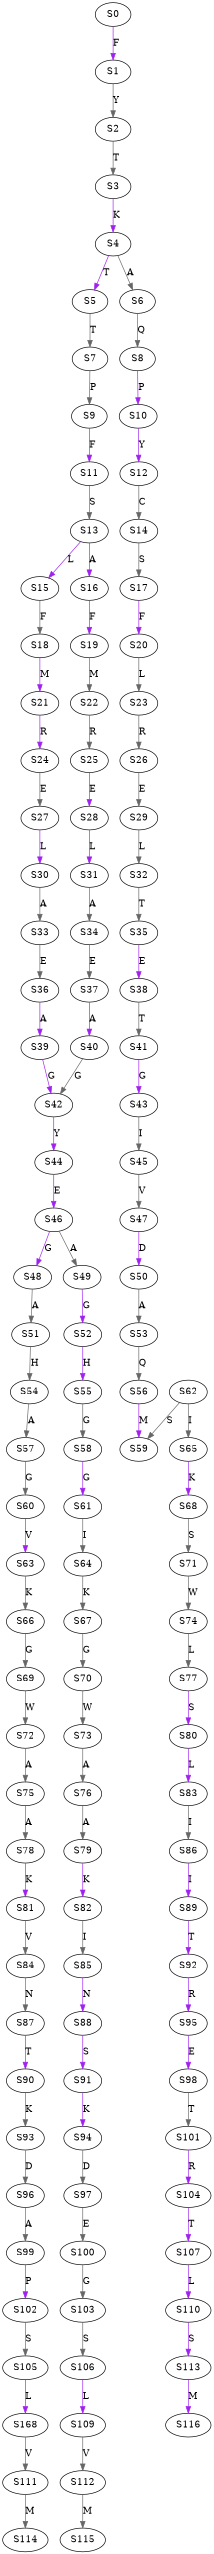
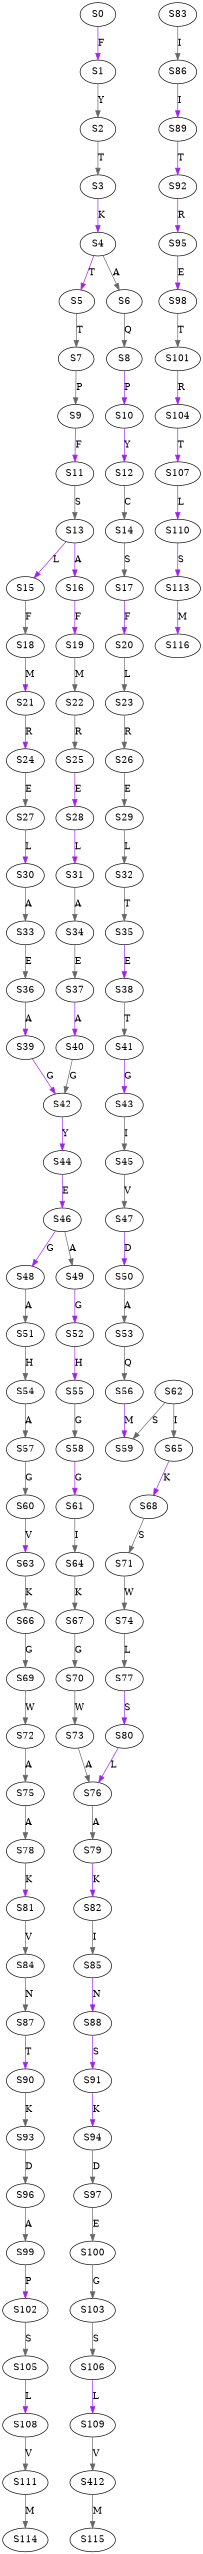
  strict digraph {
    edge [color=gray40]
    S0
    S1
    S2
    S3
    S4
    S5
    S6
    S7
    S8
    S9
    S10
    S11
    S12
    S13
    S14
    S15
    S16
    S17
    S18
    S19
    S20
    S21
    S22
    S23
    S24
    S25
    S26
    S27
    S28
    S29
    S30
    S31
    S32
    S33
    S34
    S35
    S36
    S37
    S38
    S39
    S40
    S41
    S42
    S43
    S44
    S45
    S46
    S47
    S48
    S49
    S50
    S51
    S52
    S53
    S54
    S55
    S56
    S57
    S58
    S59
    S60
    S61
    S63
    S64
    S62
    S65
    S66
    S67
    S68
    S69
    S70
    S71
    S72
    S73
    S74
    S75
    S76
    S77
    S78
    S79
    S80
    S81
    S82
    S83
    S84
    S85
    S86
    S87
    S88
    S89
    S90
    S91
    S92
    S93
    S94
    S95
    S96
    S97
    S98
    S99
    S100
    S101
    S102
    S103
    S104
    S105
    S106
    S107
-   S108 [label=S168]
+   S108
    S109
    S110
    S111
-   S112
+   S112 [label=S412]
    S113
    S114
    S115
    S116
    S0 -> S1 [color=purple label=F]
    S1 -> S2 [label=Y]
    S2 -> S3 [label=T]
    S3 -> S4 [color=purple label=K]
    S4 -> S5 [color=purple label=T]
    S4 -> S6 [label=A]
    S5 -> S7 [label=T]
    S6 -> S8 [label=Q]
    S7 -> S9 [label=P]
    S8 -> S10 [color=purple label=P]
    S9 -> S11 [color=purple label=F]
    S10 -> S12 [color=purple label=Y]
    S11 -> S13 [label=S]
    S12 -> S14 [label=C]
    S13 -> S15 [color=purple label=L]
    S13 -> S16 [color=purple label=A]
    S14 -> S17 [label=S]
    S15 -> S18 [label=F]
    S16 -> S19 [color=purple label=F]
    S17 -> S20 [color=purple label=F]
    S18 -> S21 [color=purple label=M]
    S19 -> S22 [label=M]
    S20 -> S23 [label=L]
    S21 -> S24 [color=purple label=R]
    S22 -> S25 [label=R]
    S23 -> S26 [label=R]
    S24 -> S27 [label=E]
    S25 -> S28 [color=purple label=E]
    S26 -> S29 [label=E]
    S27 -> S30 [color=purple label=L]
    S28 -> S31 [color=purple label=L]
    S29 -> S32 [label=L]
    S30 -> S33 [label=A]
    S31 -> S34 [label=A]
    S32 -> S35 [label=T]
    S33 -> S36 [label=E]
    S34 -> S37 [label=E]
    S35 -> S38 [color=purple label=E]
    S36 -> S39 [color=purple label=A]
    S37 -> S40 [color=purple label=A]
    S38 -> S41 [label=T]
    S39 -> S42 [color=purple label=G]
    S40 -> S42 [label=G]
    S41 -> S43 [color=purple label=G]
    S42 -> S44 [color=purple label=Y]
    S43 -> S45 [label=I]
    S44 -> S46 [color=purple label=E]
    S45 -> S47 [label=V]
    S46 -> S48 [color=purple label=G]
    S46 -> S49 [label=A]
    S47 -> S50 [color=purple label=D]
    S48 -> S51 [label=A]
    S49 -> S52 [color=purple label=G]
    S50 -> S53 [label=A]
    S51 -> S54 [label=H]
    S52 -> S55 [color=purple label=H]
    S53 -> S56 [label=Q]
    S54 -> S57 [label=A]
    S55 -> S58 [label=G]
    S56 -> S59 [color=purple label=M]
    S57 -> S60 [label=G]
    S58 -> S61 [color=purple label=G]
    S60 -> S63 [color=purple label=V]
    S61 -> S64 [label=I]
    S63 -> S66 [label=K]
    S64 -> S67 [label=K]
    S62 -> S59 [label=S]
    S62 -> S65 [label=I]
    S65 -> S68 [color=purple label=K]
    S66 -> S69 [label=G]
    S67 -> S70 [label=G]
    S68 -> S71 [label=S]
    S69 -> S72 [label=W]
    S70 -> S73 [label=W]
    S71 -> S74 [label=W]
    S72 -> S75 [label=A]
    S73 -> S76 [label=A]
    S74 -> S77 [label=L]
    S75 -> S78 [label=A]
    S76 -> S79 [label=A]
    S77 -> S80 [color=purple label=S]
    S78 -> S81 [color=purple label=K]
    S79 -> S82 [color=purple label=K]
-   S80 -> S83 [color=purple label=L]
+   S80 -> S76 [color=purple label=L]
    S81 -> S84 [label=V]
    S82 -> S85 [label=I]
    S83 -> S86 [label=I]
    S84 -> S87 [label=N]
    S85 -> S88 [color=purple label=N]
    S86 -> S89 [color=purple label=I]
    S87 -> S90 [color=purple label=T]
    S88 -> S91 [color=purple label=S]
    S89 -> S92 [color=purple label=T]
    S90 -> S93 [label=K]
    S91 -> S94 [color=purple label=K]
    S92 -> S95 [color=purple label=R]
    S93 -> S96 [label=D]
    S94 -> S97 [label=D]
    S95 -> S98 [color=purple label=E]
    S96 -> S99 [label=A]
    S97 -> S100 [label=E]
    S98 -> S101 [label=T]
    S99 -> S102 [color=purple label=P]
    S100 -> S103 [label=G]
    S101 -> S104 [color=purple label=R]
    S102 -> S105 [label=S]
    S103 -> S106 [label=S]
    S104 -> S107 [color=purple label=T]
    S105 -> S108 [color=purple label=L]
    S106 -> S109 [color=purple label=L]
    S107 -> S110 [color=purple label=L]
    S108 -> S111 [label=V]
    S109 -> S112 [label=V]
    S110 -> S113 [color=purple label=S]
    S111 -> S114 [label=M]
    S112 -> S115 [label=M]
    S113 -> S116 [color=purple label=M]
  }
